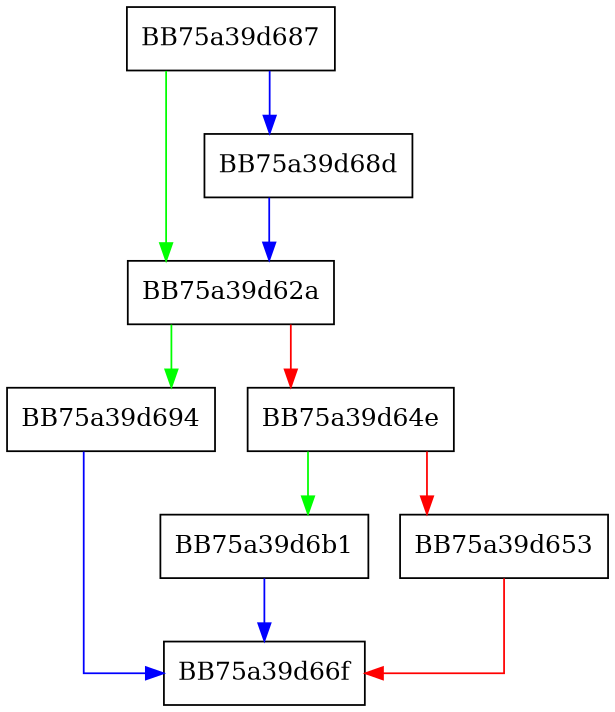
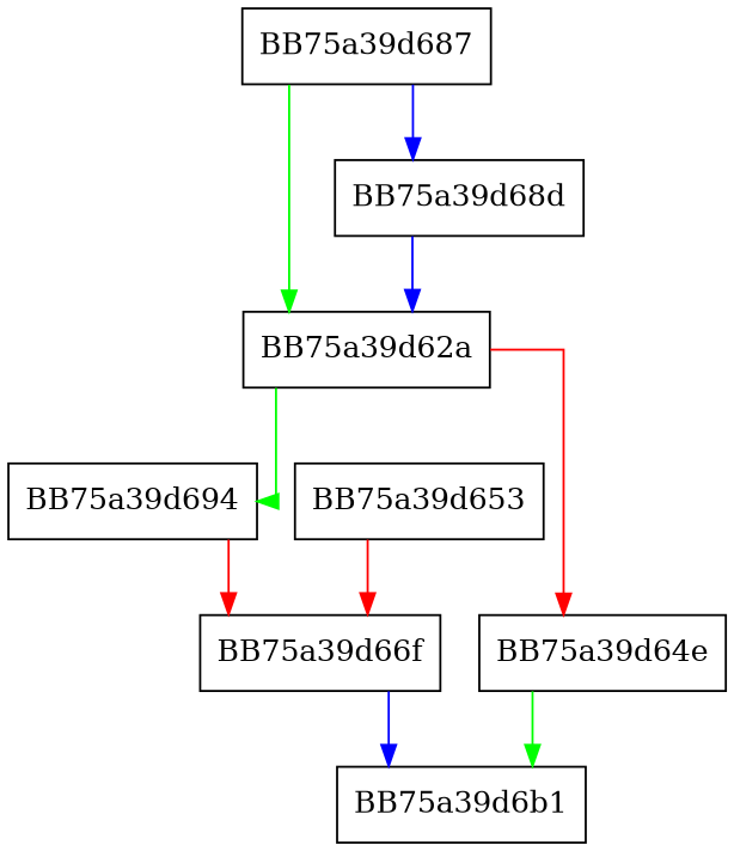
  digraph {
    splines=ortho
    node [shape=box]
    edge [color=blue]
    BB75a39d687
    BB75a39d62a
    BB75a39d68d
    BB75a39d694
    BB75a39d64e
    BB75a39d66f
    BB75a39d6b1
    BB75a39d653
    BB75a39d687 -> BB75a39d62a [color=green]
    BB75a39d687 -> BB75a39d68d
    BB75a39d62a -> BB75a39d694 [color=green]
    BB75a39d62a -> BB75a39d64e [color=red]
    BB75a39d68d -> BB75a39d62a
-   BB75a39d694 -> BB75a39d66f
+   BB75a39d694 -> BB75a39d66f [color=red]
    BB75a39d64e -> BB75a39d6b1 [color=green]
-   BB75a39d64e -> BB75a39d653 [color=red]
-   BB75a39d6b1 -> BB75a39d66f
+   BB75a39d66f -> BB75a39d6b1
    BB75a39d653 -> BB75a39d66f [color=red]
  }
